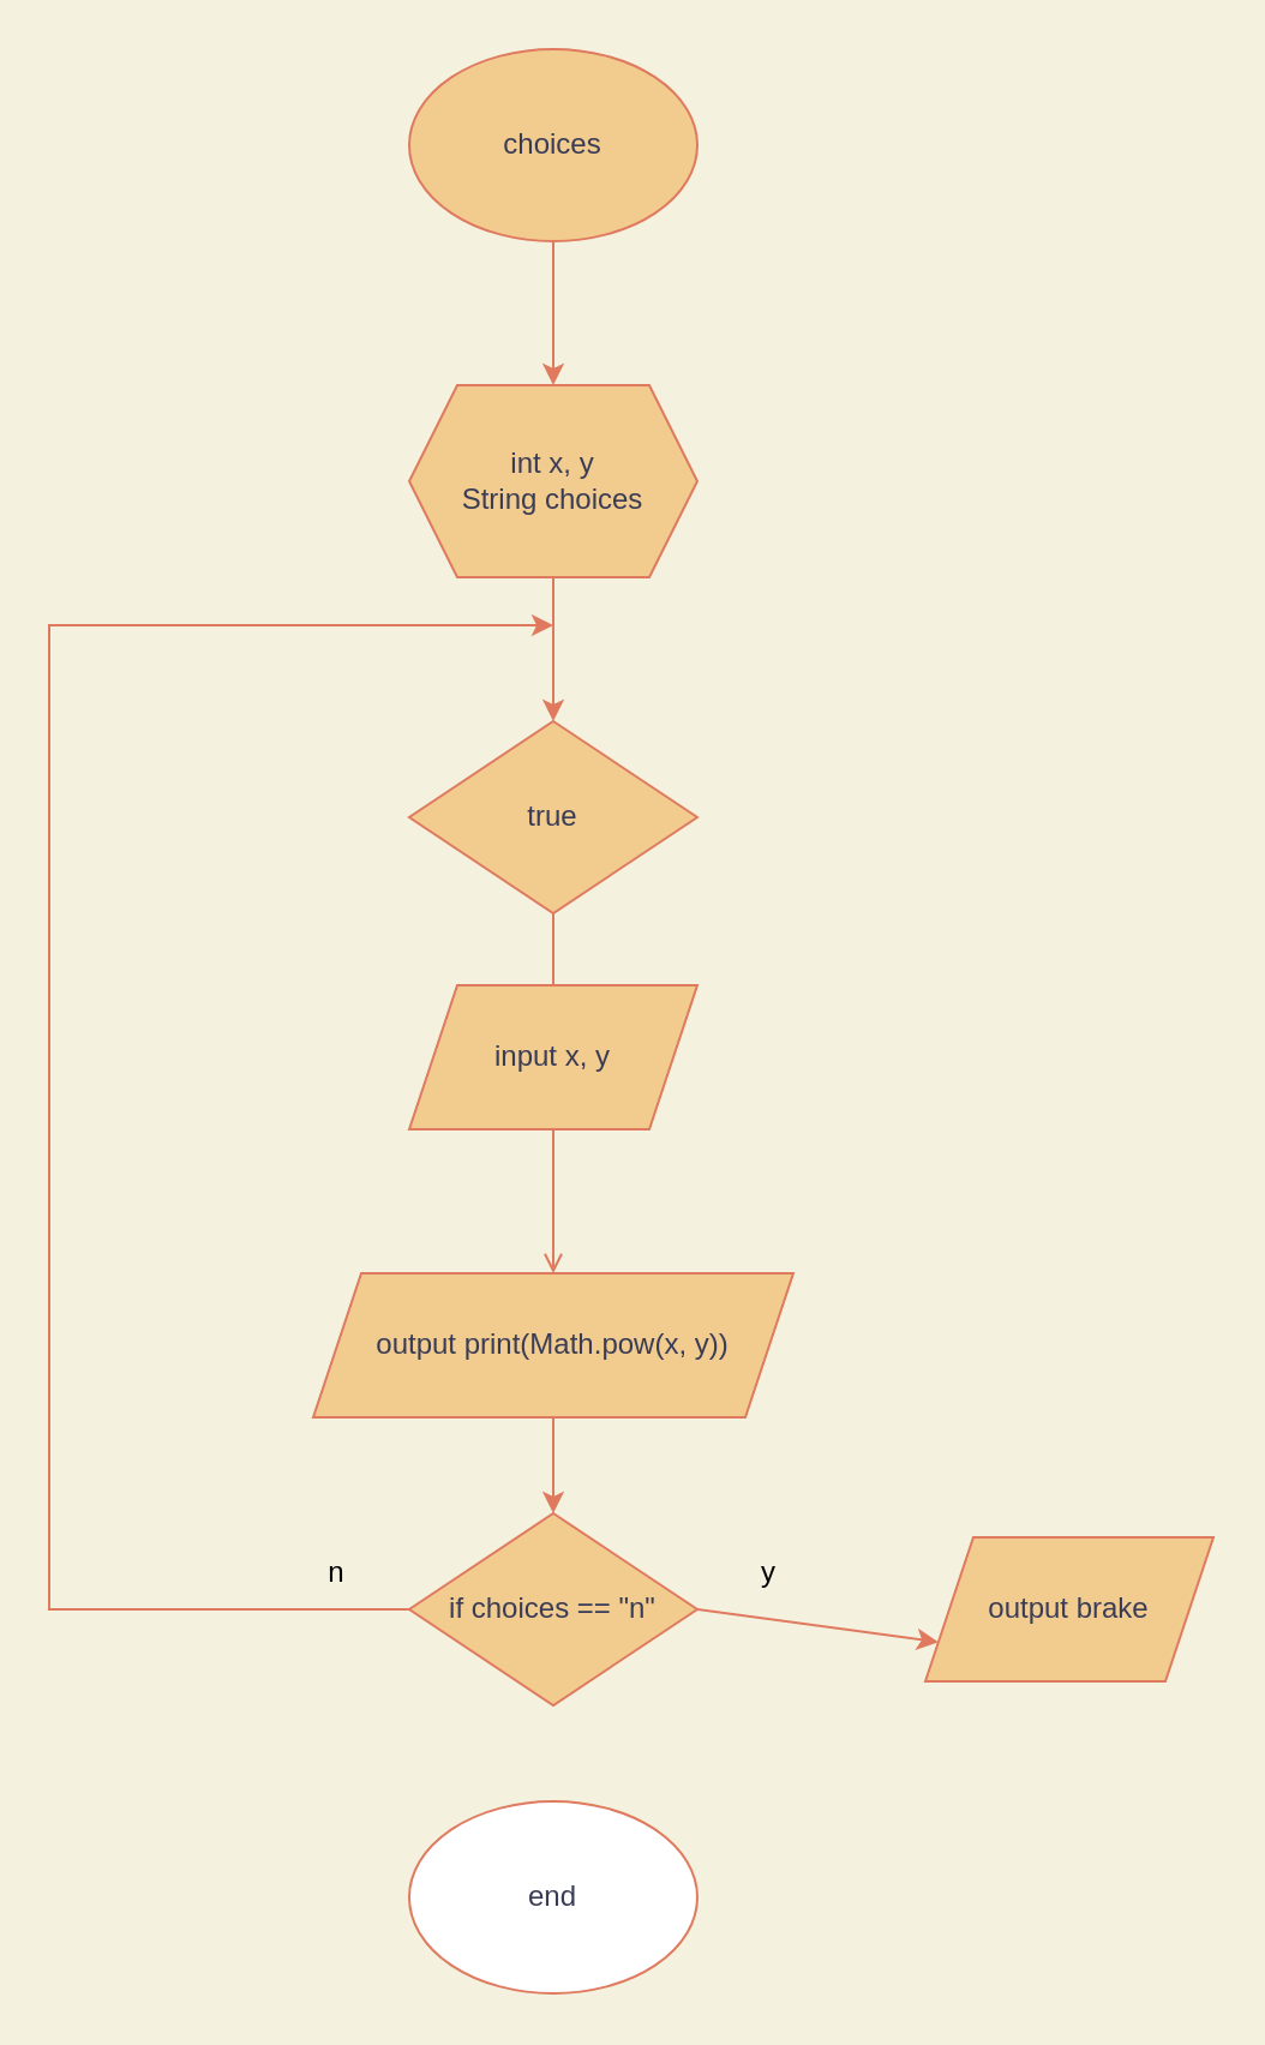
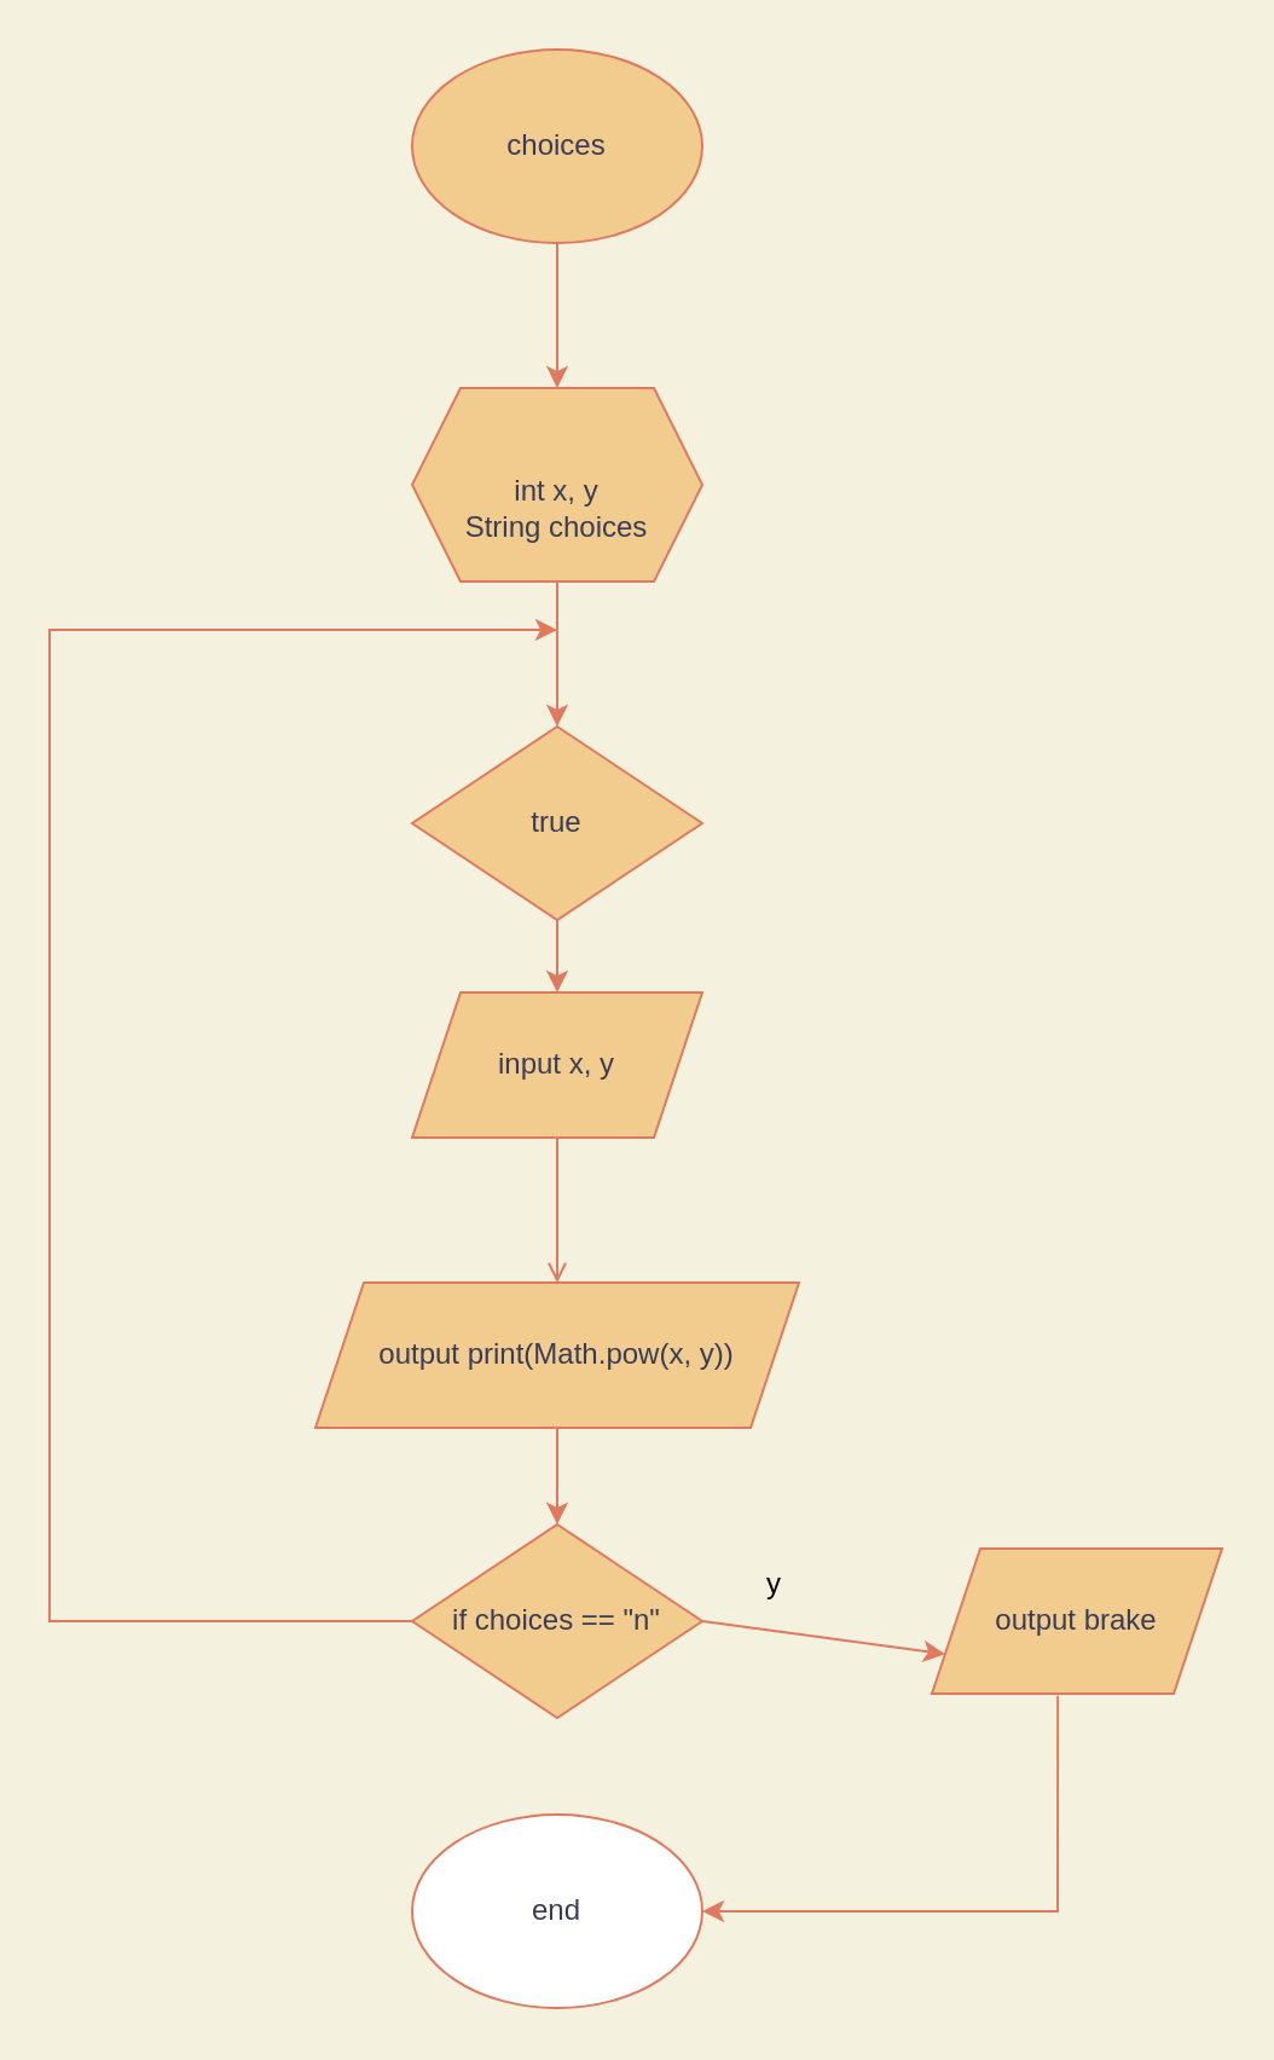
  <mxCell id="0" />
  <mxCell id="1" parent="0" />
  <mxCell id="2" value="choices" style="ellipse;whiteSpace=wrap;html=1;fillColor=#F2CC8F;strokeColor=#E07A5F;fontColor=#393C56;" parent="1" vertex="1"><mxGeometry x="170" width="120" height="80" as="geometry" y="20" /></mxCell>
  <mxCell id="3" value="end" style="ellipse;whiteSpace=wrap;html=1;fillColor=#ffffff;strokeColor=#E07A5F;fontColor=#393C56;" parent="1" vertex="1"><mxGeometry x="170" y="750" width="120" height="80" as="geometry" /></mxCell>
  <mxCell id="4" value="" style="shape=hexagon;perimeter=hexagonPerimeter2;whiteSpace=wrap;html=1;fixedSize=1;fillColor=#F2CC8F;strokeColor=#E07A5F;fontColor=#393C56;" parent="1" vertex="1"><mxGeometry x="170" y="160" width="120" height="80" as="geometry" /></mxCell>
- <mxCell id="5" value="int x, y&lt;br&gt;String choices" style="text;html=1;strokeColor=none;fillColor=none;align=center;verticalAlign=middle;whiteSpace=wrap;rounded=0;fontColor=#393C56;" parent="1" vertex="1"><mxGeometry x="190" y="185" width="80" height="30" as="geometry" /></mxCell>
+ <mxCell id="5" value="int x, y&lt;br&gt;String choices" style="text;html=1;strokeColor=none;fillColor=none;align=center;verticalAlign=middle;whiteSpace=wrap;rounded=0;fontColor=#393C56;" parent="1" vertex="1"><mxGeometry x="190" y="195" width="80" height="30" as="geometry" /></mxCell>
  <mxCell id="6" value="input x, y" style="shape=parallelogram;perimeter=parallelogramPerimeter;whiteSpace=wrap;html=1;fixedSize=1;fillColor=#F2CC8F;strokeColor=#E07A5F;fontColor=#393C56;" parent="1" vertex="1"><mxGeometry x="170" y="410" width="120" height="60" as="geometry" /></mxCell>
  <mxCell id="7" value="output print(Math.pow(x, y))" style="shape=parallelogram;perimeter=parallelogramPerimeter;whiteSpace=wrap;html=1;fixedSize=1;fillColor=#F2CC8F;strokeColor=#E07A5F;fontColor=#393C56;" parent="1" vertex="1"><mxGeometry x="130" y="530" width="200" height="60" as="geometry" /></mxCell>
  <mxCell id="8" value="true" style="rhombus;whiteSpace=wrap;html=1;fillColor=#F2CC8F;strokeColor=#E07A5F;fontColor=#393C56;" parent="1" vertex="1"><mxGeometry x="170" y="300" width="120" height="80" as="geometry" /></mxCell>
  <mxCell id="9" value="output brake" style="shape=parallelogram;perimeter=parallelogramPerimeter;whiteSpace=wrap;html=1;fixedSize=1;fillColor=#F2CC8F;strokeColor=#E07A5F;fontColor=#393C56;" parent="1" vertex="1"><mxGeometry x="385" y="640" width="120" height="60" as="geometry" /></mxCell>
  <mxCell id="10" value="if choices == &quot;n&quot;" style="rhombus;whiteSpace=wrap;html=1;fillColor=#F2CC8F;strokeColor=#E07A5F;fontColor=#393C56;" parent="1" vertex="1"><mxGeometry x="170" y="630" width="120" height="80" as="geometry" /></mxCell>
  <mxCell id="11" value="" style="endArrow=classic;html=1;rounded=0;entryX=0;entryY=0.75;entryDx=0;entryDy=0;exitX=1;exitY=0.5;exitDx=0;exitDy=0;labelBackgroundColor=#F4F1DE;strokeColor=#E07A5F;fontColor=#393C56;" parent="1" source="10" target="9" edge="1"><mxGeometry width="50" height="50" relative="1" as="geometry"><mxPoint x="-70" y="480" as="sourcePoint" /><mxPoint x="-20" y="430" as="targetPoint" /></mxGeometry></mxCell>
  <mxCell id="12" value="" style="endArrow=classic;html=1;rounded=0;entryX=0.5;entryY=0;entryDx=0;entryDy=0;exitX=0.5;exitY=1;exitDx=0;exitDy=0;labelBackgroundColor=#F4F1DE;strokeColor=#E07A5F;fontColor=#393C56;" parent="1" source="7" target="10" edge="1"><mxGeometry width="50" height="50" relative="1" as="geometry"><mxPoint x="-60" y="490" as="sourcePoint" /><mxPoint x="-10" y="440" as="targetPoint" /></mxGeometry></mxCell>
  <mxCell id="13" value="" style="endArrow=open;html=1;rounded=0;entryX=0.5;entryY=0;entryDx=0;entryDy=0;exitX=0.5;exitY=1;exitDx=0;exitDy=0;labelBackgroundColor=#F4F1DE;strokeColor=#E07A5F;fontColor=#393C56;" parent="1" source="6" target="7" edge="1"><mxGeometry width="50" height="50" relative="1" as="geometry"><mxPoint x="-50" y="500" as="sourcePoint" /><mxPoint x="0" y="450" as="targetPoint" /></mxGeometry></mxCell>
- <mxCell id="14" value="" style="endArrow=none;html=1;rounded=0;entryX=0.5;entryY=0;entryDx=0;entryDy=0;exitX=0.5;exitY=1;exitDx=0;exitDy=0;labelBackgroundColor=#F4F1DE;strokeColor=#E07A5F;fontColor=#393C56;" parent="1" source="8" target="6" edge="1"><mxGeometry width="50" height="50" relative="1" as="geometry"><mxPoint x="-40" y="510" as="sourcePoint" /><mxPoint x="10" y="460" as="targetPoint" /></mxGeometry></mxCell>
+ <mxCell id="14" value="" style="endArrow=classic;html=1;rounded=0;entryX=0.5;entryY=0;entryDx=0;entryDy=0;exitX=0.5;exitY=1;exitDx=0;exitDy=0;labelBackgroundColor=#F4F1DE;strokeColor=#E07A5F;fontColor=#393C56;" parent="1" source="8" target="6" edge="1"><mxGeometry width="50" height="50" relative="1" as="geometry"><mxPoint x="-40" y="510" as="sourcePoint" /><mxPoint x="10" y="460" as="targetPoint" /></mxGeometry></mxCell>
  <mxCell id="15" value="" style="endArrow=classic;html=1;rounded=0;entryX=0.5;entryY=0;entryDx=0;entryDy=0;exitX=0.5;exitY=1;exitDx=0;exitDy=0;labelBackgroundColor=#F4F1DE;strokeColor=#E07A5F;fontColor=#393C56;" parent="1" source="4" target="8" edge="1"><mxGeometry width="50" height="50" relative="1" as="geometry"><mxPoint x="-30" y="520" as="sourcePoint" /><mxPoint x="20" y="470" as="targetPoint" /></mxGeometry></mxCell>
  <mxCell id="16" value="" style="endArrow=classic;html=1;rounded=0;entryX=0.5;entryY=0;entryDx=0;entryDy=0;exitX=0.5;exitY=1;exitDx=0;exitDy=0;labelBackgroundColor=#F4F1DE;strokeColor=#E07A5F;fontColor=#393C56;" parent="1" source="2" target="4" edge="1"><mxGeometry width="50" height="50" relative="1" as="geometry"><mxPoint x="-20" y="530" as="sourcePoint" /><mxPoint x="30" y="480" as="targetPoint" /></mxGeometry></mxCell>
+ <mxCell id="17" value="" style="endArrow=classic;html=1;rounded=0;entryX=1;entryY=0.5;entryDx=0;entryDy=0;exitX=0.434;exitY=1.014;exitDx=0;exitDy=0;exitPerimeter=0;labelBackgroundColor=#F4F1DE;strokeColor=#E07A5F;fontColor=#393C56;" parent="1" source="9" target="3" edge="1"><mxGeometry width="50" height="50" relative="1" as="geometry"><mxPoint x="300" y="680" as="sourcePoint" /><mxPoint x="400.455" y="693.636" as="targetPoint" /><Array as="points"><mxPoint x="437" y="790" /></Array></mxGeometry></mxCell>
  <mxCell id="18" value="" style="endArrow=classic;html=1;rounded=0;exitX=0;exitY=0.5;exitDx=0;exitDy=0;labelBackgroundColor=#F4F1DE;strokeColor=#E07A5F;fontColor=#393C56;" parent="1" source="10" edge="1"><mxGeometry width="50" height="50" relative="1" as="geometry"><mxPoint x="240" y="600" as="sourcePoint" /><mxPoint x="230" y="260" as="targetPoint" /><Array as="points"><mxPoint x="20" y="670" /><mxPoint x="20" y="260" /></Array></mxGeometry></mxCell>
  <mxCell id="19" value="y" style="text;html=1;strokeColor=none;fillColor=none;align=center;verticalAlign=middle;whiteSpace=wrap;rounded=0;" vertex="1" parent="1"><mxGeometry x="290" y="640" width="60" height="30" as="geometry" /></mxCell>
- <mxCell id="20" value="n" style="text;html=1;strokeColor=none;fillColor=none;align=center;verticalAlign=middle;whiteSpace=wrap;rounded=0;" vertex="1" parent="1"><mxGeometry x="110" y="640" width="60" height="30" as="geometry" /></mxCell>
